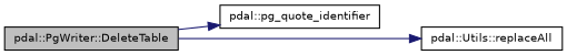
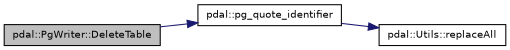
  digraph {
    rankdir=LR
    node [color=black fillcolor=white fontname=Helvetica fontsize=10 shape=record style=filled]
    edge [color=midnightblue fontname=Helvetica fontsize=10 labelfontname=Helvetica labelfontsize=10 style=solid]
    n1 [fillcolor=grey75 fontcolor=black height=0.2 label="pdal::PgWriter::DeleteTable" width=0.4]
    n2 [height=0.2 label="pdal::pg_quote_identifier" width=0.4]
    n3 [height=0.2 label="pdal::Utils::replaceAll" width=0.4]
    n1 -> n2
-   n1 -> n3
+   n2 -> n3
  }
